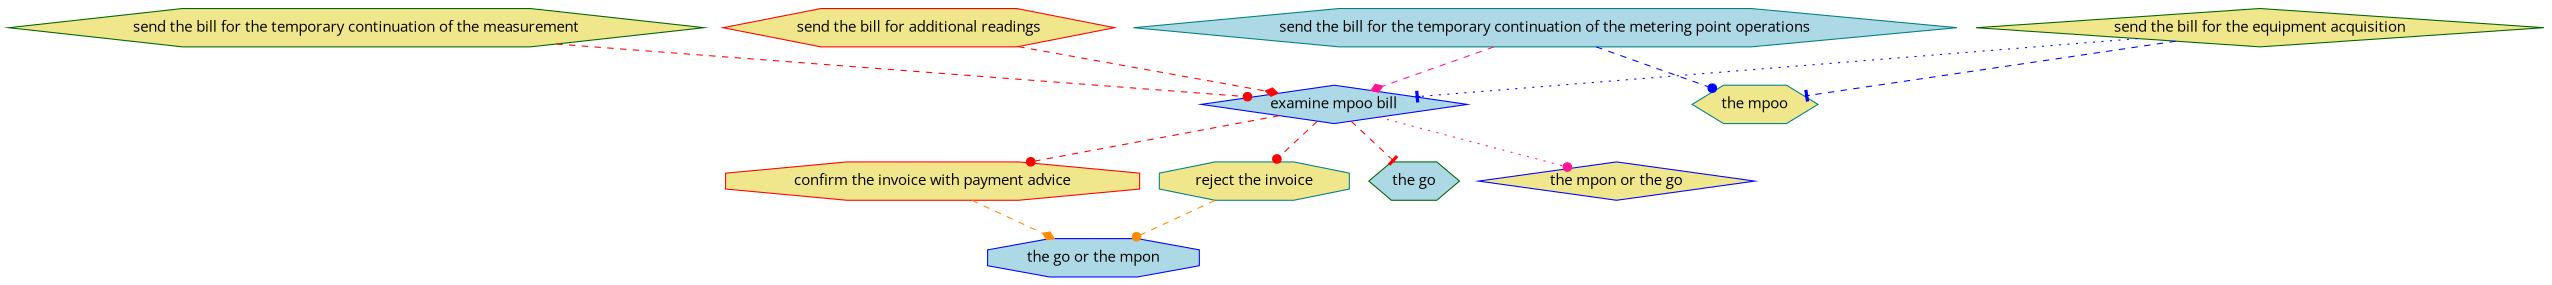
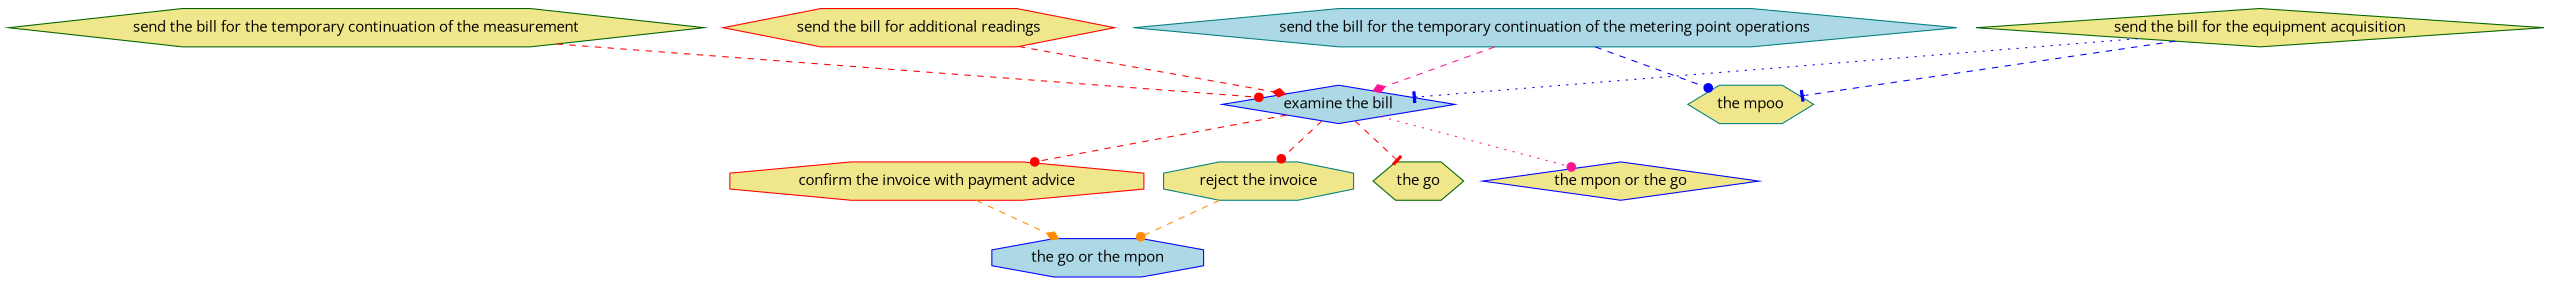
  strict digraph {
    fontname="Open Sans"
    node [color=teal fillcolor=khaki fontname="Open Sans" shape=hexagon style=filled]
    edge [arrowhead=dot attrs="{'type': 'flow', 'label': 'flow'}" color=red fontname="Open Sans" style=dashed]
    "send the bill for the temporary continuation of the metering point operations" [attrs="{'type': 'Activity', 'label': 'send the bill for the temporary continuation of the metering point operations'}" fillcolor=lightblue]
-   "examine the bill" [attrs="{'type': 'Activity', 'label': 'examine the bill'}" color=blue fillcolor=lightblue shape=diamond label="examine mpoo bill"]
+   "examine the bill" [attrs="{'type': 'Activity', 'label': 'examine the bill'}" color=blue fillcolor=lightblue shape=diamond]
    "the mpoo" [attrs="{'type': 'Actor', 'label': 'the mpoo'}"]
    "confirm the invoice with payment advice" [attrs="{'type': 'Activity', 'label': 'confirm the invoice with payment advice'}" color=red shape=octagon]
    "reject the invoice" [attrs="{'type': 'Activity', 'label': 'reject the invoice'}" shape=octagon]
-   "the go" [attrs="{'type': 'Actor', 'label': 'the go'}" color=darkgreen fillcolor=lightblue]
+   "the go" [attrs="{'type': 'Actor', 'label': 'the go'}" color=darkgreen]
    "the mpon or the go" [attrs="{'type': 'Actor', 'label': 'the mpon or the go'}" color=blue shape=diamond]
    "the go or the mpon" [attrs="{'type': 'Actor', 'label': 'the go or the mpon'}" color=blue fillcolor=lightblue shape=octagon]
    "send the bill for the temporary continuation of the measurement" [attrs="{'type': 'Activity', 'label': 'send the bill for the temporary continuation of the measurement'}" color=darkgreen]
    "send the bill for additional readings" [attrs="{'type': 'Activity', 'label': 'send the bill for additional readings'}" color=red]
    "send the bill for the equipment acquisition" [attrs="{'type': 'Activity', 'label': 'send the bill for the equipment acquisition'}" color=darkgreen shape=diamond]
    "send the bill for the temporary continuation of the metering point operations" -> "examine the bill" [arrowhead=diamond color=deeppink]
    "send the bill for the temporary continuation of the metering point operations" -> "the mpoo" [attrs="{'type': 'actor performer', 'label': 'actor performer'}" color=blue]
    "examine the bill" -> "confirm the invoice with payment advice"
    "examine the bill" -> "reject the invoice"
    "examine the bill" -> "the go" [arrowhead=tee attrs="{'type': 'actor performer', 'label': 'actor performer'}"]
    "examine the bill" -> "the mpon or the go" [attrs="{'type': 'actor performer', 'label': 'actor performer'}" color=deeppink style=dotted]
    "confirm the invoice with payment advice" -> "the go or the mpon" [arrowhead=diamond attrs="{'type': 'actor performer', 'label': 'actor performer'}" color=darkorange]
    "reject the invoice" -> "the go or the mpon" [attrs="{'type': 'actor performer', 'label': 'actor performer'}" color=darkorange]
    "send the bill for the temporary continuation of the measurement" -> "examine the bill"
    "send the bill for additional readings" -> "examine the bill" [arrowhead=diamond]
    "send the bill for the equipment acquisition" -> "examine the bill" [arrowhead=tee color=blue style=dotted]
    "send the bill for the equipment acquisition" -> "the mpoo" [arrowhead=tee attrs="{'type': 'actor performer', 'label': 'actor performer'}" color=blue]
  }
